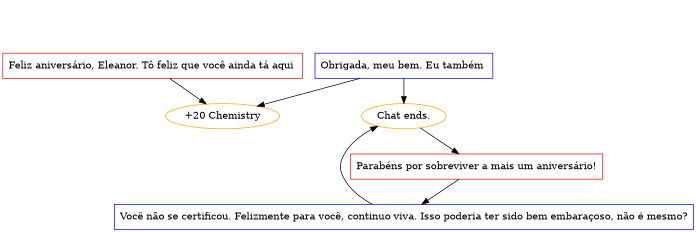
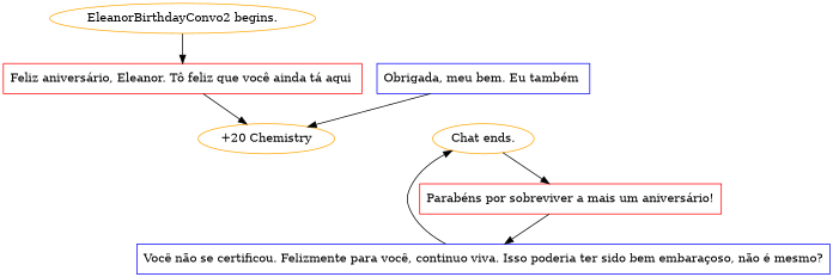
  digraph {
    node [color=orange shape=box]
+   "EleanorBirthdayConvo2 begins." [shape=""]
    n2 [color=red label="Feliz aniversário, Eleanor. Tô feliz que você ainda tá aqui "]
    n3 [color=red label="Parabéns por sobreviver a mais um aniversário!"]
    n4 [color=blue label="Você não se certificou. Felizmente para você, continuo viva. Isso poderia ter sido bem embaraçoso, não é mesmo?"]
    n5 [label="+20 Chemistry" shape=""]
    "Chat ends." [shape=""]
    n7 [color=blue label="Obrigada, meu bem. Eu também "]
+   "EleanorBirthdayConvo2 begins." -> n2
    n2 -> n5
    n3 -> n4
    n4 -> "Chat ends."
    "Chat ends." -> n3
    n7 -> n5
-   n7 -> "Chat ends."
  }
